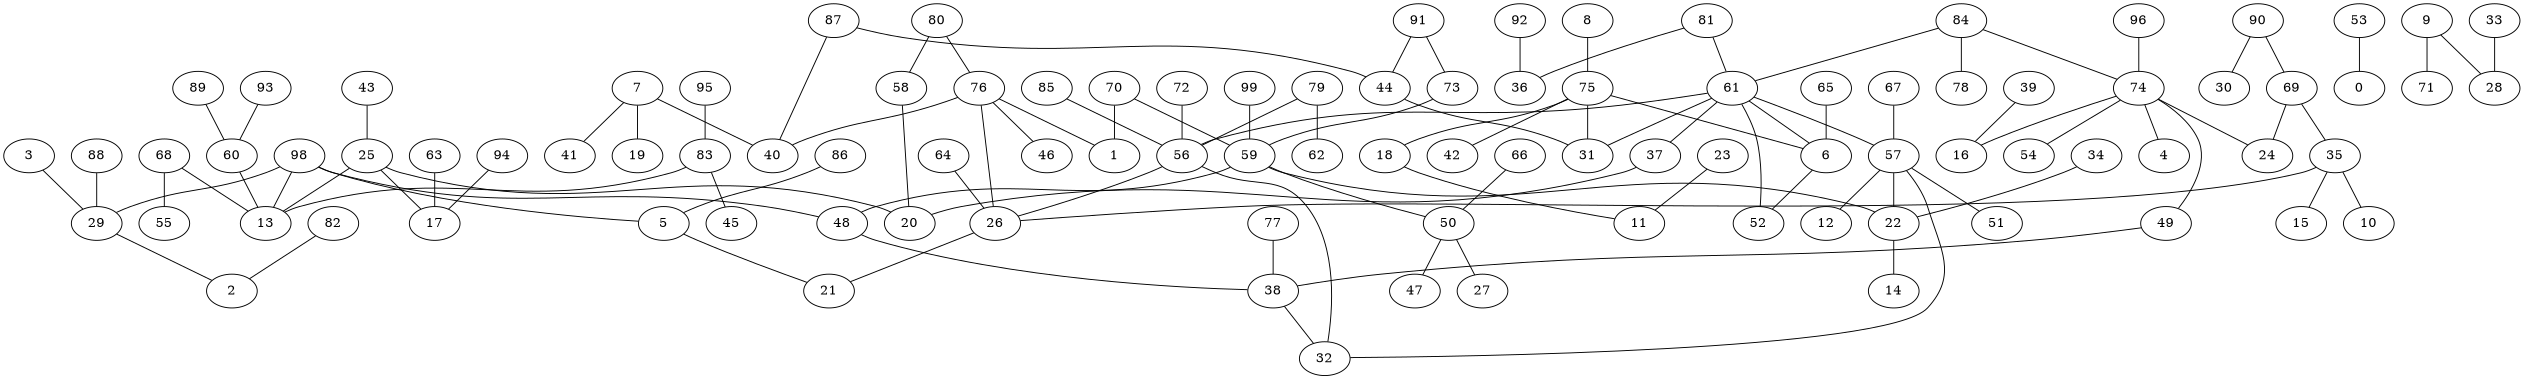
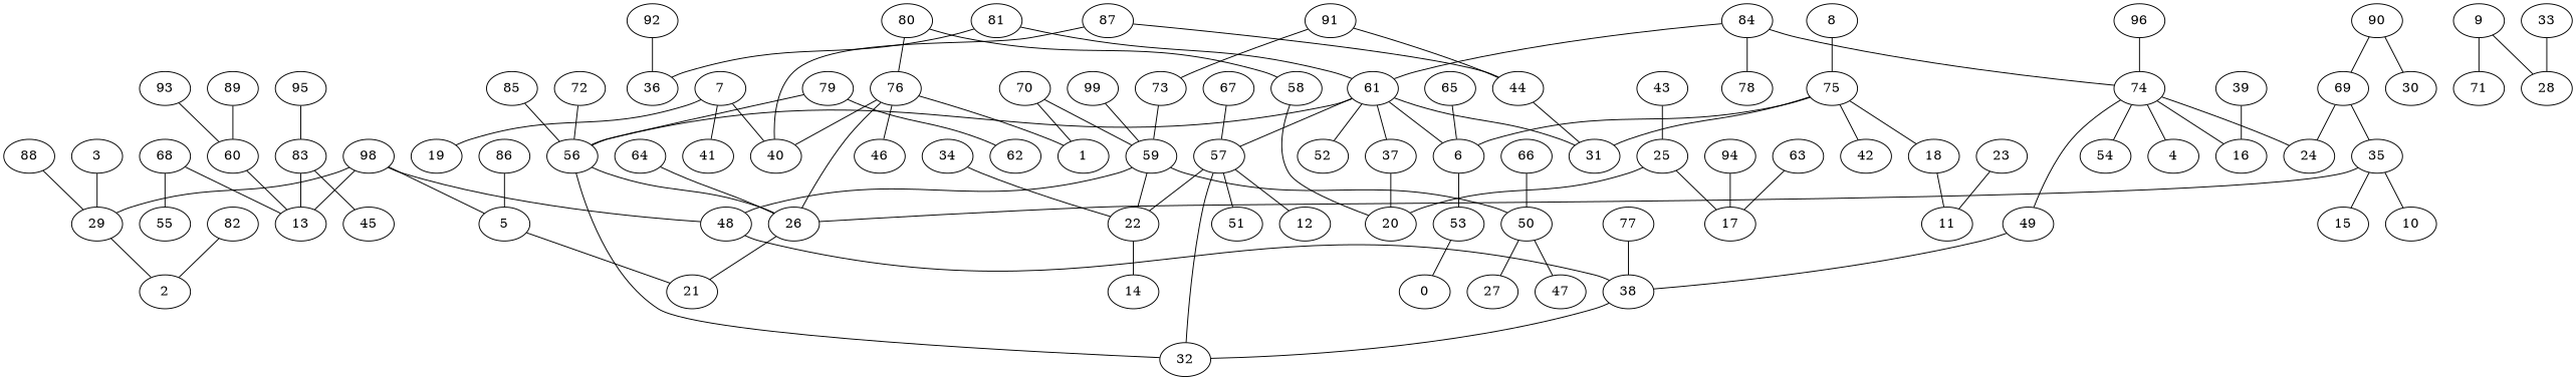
  digraph {
    edge [color=black dir=none]
    49
    38
    32
    91
    73
    44
    59
    39
    16
    77
    94
    17
    63
    3
    29
    2
    68
    55
    13
    87
    40
    31
    22
    50
    48
    72
    56
    26
    37
    20
    80
    58
    76
    53
    0
    82
    89
    60
    93
    92
    36
    99
    25
    21
    79
    62
    35
    15
    10
    8
    75
    42
    11
    18
    6
    83
    45
    64
    34
    14
    90
    30
    69
    24
    9
    71
    28
    57
    51
    12
    27
    47
    67
    95
    81
    61
    52
    98
    5
    96
    74
    4
    54
    43
    85
    23
    33
    46
    1
    70
    66
    84
    78
    65
    7
    19
    41
    86
    88
    subgraph sub_1 {
      49
      38
      32
      91
      73
      44
      59
      39
      16
      77
      94
      17
      63
      3
      29
      2
      68
      55
      13
      87
      40
      31
      22
      50
      48
      72
      56
      26
      37
      20
      80
      58
      76
      53
      0
      82
      89
      60
      93
      92
      36
      99
      25
      21
      79
      62
      35
      15
      10
      8
      75
      42
      11
      18
      6
      83
      45
      64
      34
      14
      90
      30
      69
      24
      9
      71
      28
      57
      51
      12
      27
      47
      67
      95
      81
      61
      52
      98
      5
      96
      74
      4
      54
      43
      85
      23
      33
      46
      1
      70
      66
      84
      78
      65
      7
      19
      41
      86
      88
    }
    49 -> 38
    38 -> 32
    91 -> 73
    91 -> 44
    73 -> 59
    44 -> 31
    59 -> 22
    59 -> 50
    59 -> 48
    39 -> 16
    77 -> 38
    94 -> 17
    63 -> 17
    3 -> 29
    29 -> 2
    68 -> 55
    68 -> 13
    87 -> 44
    87 -> 40
    22 -> 14
    50 -> 27
    50 -> 47
    48 -> 38
    72 -> 56
    56 -> 32
    56 -> 26
    26 -> 21
    37 -> 20
    80 -> 58
    80 -> 76
    58 -> 20
    76 -> 40
    76 -> 26
    76 -> 46
    76 -> 1
    53 -> 0
    82 -> 2
    89 -> 60
    60 -> 13
    93 -> 60
    92 -> 36
    99 -> 59
    25 -> 17
-   25 -> 13
    25 -> 20
    79 -> 56
    79 -> 62
    35 -> 26
    35 -> 15
    35 -> 10
    8 -> 75
    75 -> 31
    75 -> 42
    75 -> 18
    75 -> 6
    18 -> 11
-   6 -> 52
+   6 -> 53
    83 -> 13
    83 -> 45
    64 -> 26
    34 -> 22
    90 -> 30
    90 -> 69
    69 -> 35
    69 -> 24
    9 -> 71
    9 -> 28
    57 -> 32
    57 -> 22
    57 -> 51
    57 -> 12
    67 -> 57
    95 -> 83
    81 -> 36
    81 -> 61
    61 -> 31
    61 -> 56
    61 -> 37
    61 -> 6
    61 -> 57
    61 -> 52
    98 -> 29
    98 -> 13
    98 -> 48
    98 -> 5
    5 -> 21
    96 -> 74
    74 -> 49
    74 -> 16
    74 -> 24
    74 -> 4
    74 -> 54
    43 -> 25
    85 -> 56
    23 -> 11
    33 -> 28
    70 -> 59
    70 -> 1
    66 -> 50
    84 -> 61
    84 -> 74
    84 -> 78
    65 -> 6
    7 -> 40
    7 -> 19
    7 -> 41
    86 -> 5
    88 -> 29
  }
